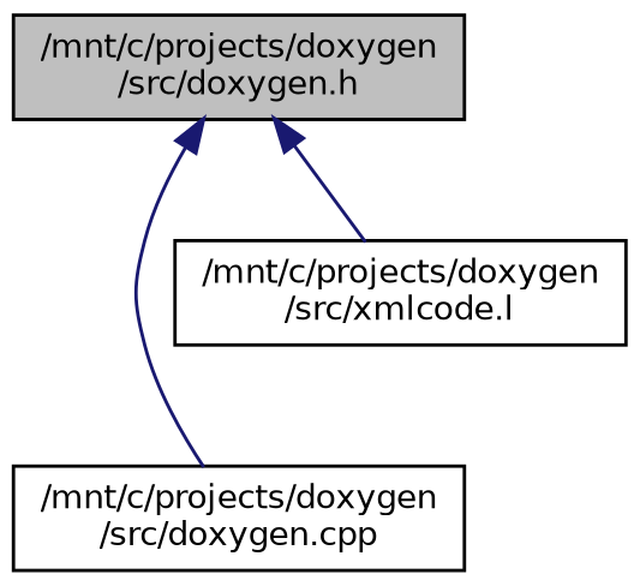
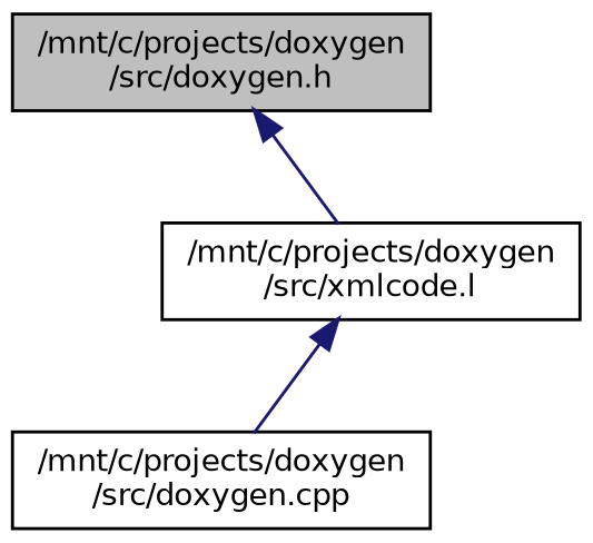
  digraph {
    node [color=black fillcolor=white fontname=Helvetica fontsize=10 shape=record style=filled]
    edge [color=midnightblue dir=back fontname=Helvetica fontsize=10 labelfontname=Helvetica labelfontsize=10 style=solid]
    n1 [fillcolor=grey75 fontcolor=black height=0.2 label="/mnt/c/projects/doxygen\l/src/doxygen.h" width=0.4]
    n2 [height=0.2 label="/mnt/c/projects/doxygen\l/src/doxygen.cpp" width=0.4]
    n3 [height=0.2 label="/mnt/c/projects/doxygen\l/src/xmlcode.l" width=0.4]
-   n1 -> n2
+   n3 -> n2
    n1 -> n3
  }
